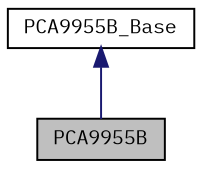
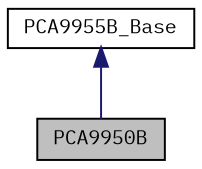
  digraph {
    fontname="IBM Plex Mono"
    node [color=black fontname="IBM Plex Mono" fontsize=10 shape=record style=filled]
-   n1 [fillcolor=grey75 fontcolor=black height=0.2 label=PCA9955B width=0.4]
+   n1 [fillcolor=grey75 fontcolor=black height=0.2 label=PCA9950B width=0.4]
    n2 [fillcolor=white height=0.2 label=PCA9955B_Base width=0.4]
    n2 -> n1 [color=midnightblue dir=back fontname="IBM Plex Mono" fontsize=10 labelfontname=Helvetica labelfontsize=10 style=solid]
  }
